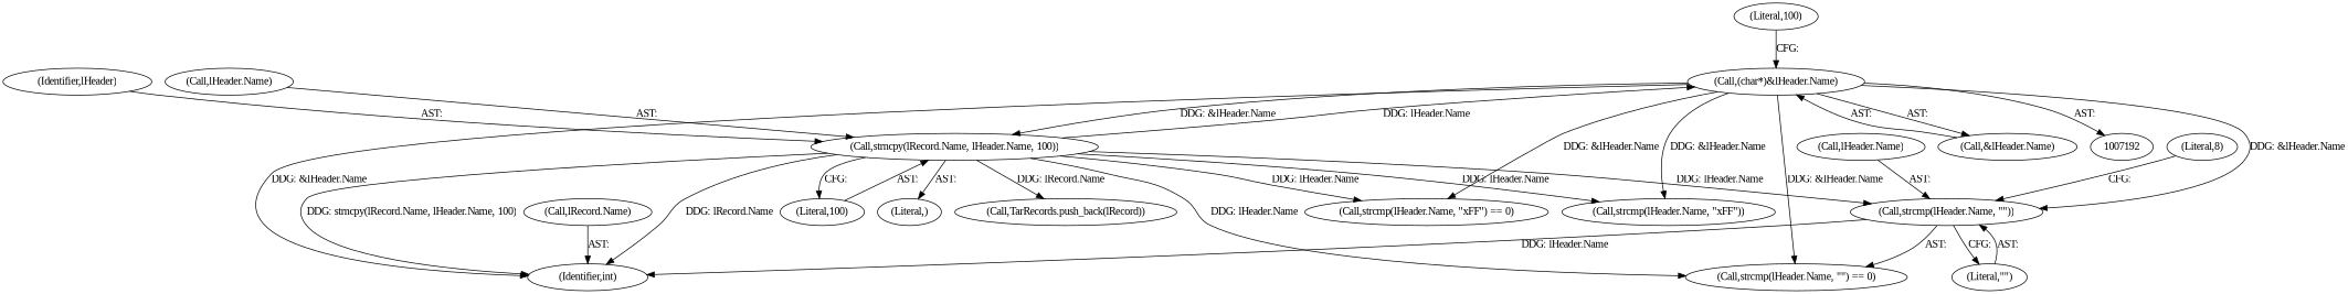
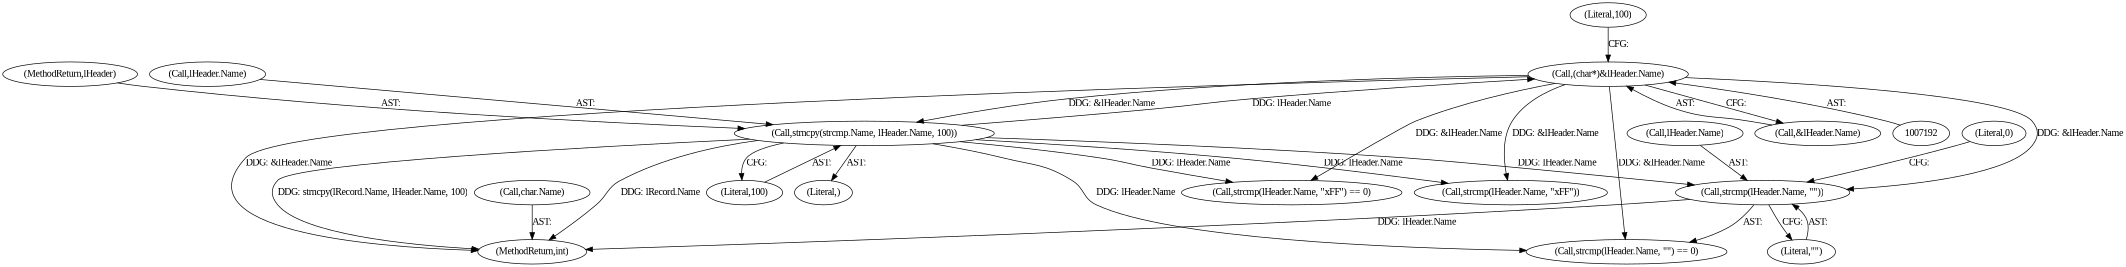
  digraph {
    fontname="Liberation Serif"
    node [fontname="Liberation Serif"]
    edge [fontname="Liberation Serif"]
    n1 [label="(Call,strcmp(lHeader.Name, \"\"))"]
-   n2 [label="(Identifier,int)"]
+   n2 [label="(MethodReturn,int)"]
    n3 [label="(Call,strcmp(lHeader.Name, \"\") == 0)"]
    n4 [label="(Literal,\"\")"]
    n5 [label="(Call,(char*)&lHeader.Name)"]
-   n6 [label="(Call,strncpy(lRecord.Name, lHeader.Name, 100))"]
+   n6 [label="(Call,strncpy(strcmp.Name, lHeader.Name, 100))"]
    n7 [label="(Call,&lHeader.Name)"]
    n8 [label="(Call,strcmp(lHeader.Name, \"\xFF\") == 0)"]
    n9 [label="(Call,strcmp(lHeader.Name, \"\xFF\"))"]
    n10 [label="(Literal,100)"]
    n11 [label="(Literal,)"]
-   n12 [label="(Call,TarRecords.push_back(lRecord))"]
    n13 [label="(Call,lHeader.Name)"]
    n14 [label="(Call,lHeader.Name)"]
-   n15 [label="(Identifier,lHeader)"]
+   n15 [label="(MethodReturn,lHeader)"]
    n16 [label="(Literal,100)"]
-   n17 [label="(Call,lRecord.Name)"]
-   n18 [label="(Literal,8)"]
+   n17 [label="(Call,char.Name)"]
+   n18 [label="(Literal,0)"]
    n19 [label=1007192]
    n1 -> n2 [label="DDG: lHeader.Name"]
    n1 -> n3 [label="AST: "]
    n1 -> n4 [label="CFG: "]
    n4 -> n1 [label="AST: "]
    n5 -> n1 [label="DDG: &lHeader.Name"]
    n5 -> n2 [label="DDG: &lHeader.Name"]
    n5 -> n3 [label="DDG: &lHeader.Name"]
    n5 -> n6 [label="DDG: &lHeader.Name"]
-   n5 -> n7 [label="AST: "]
+   n5 -> n7 [label="CFG: "]
    n5 -> n8 [label="DDG: &lHeader.Name"]
    n5 -> n9 [label="DDG: &lHeader.Name"]
    n6 -> n1 [label="DDG: lHeader.Name"]
    n6 -> n2 [label="DDG: strncpy(lRecord.Name, lHeader.Name, 100)"]
    n6 -> n2 [label="DDG: lRecord.Name"]
    n6 -> n3 [label="DDG: lHeader.Name"]
    n6 -> n5 [label="DDG: lHeader.Name"]
    n6 -> n8 [label="DDG: lHeader.Name"]
    n6 -> n9 [label="DDG: lHeader.Name"]
    n6 -> n10 [label="CFG: "]
    n6 -> n11 [label="AST: "]
-   n6 -> n12 [label="DDG: lRecord.Name"]
    n7 -> n5 [label="AST: "]
    n10 -> n6 [label="AST: "]
    n13 -> n1 [label="AST: "]
    n14 -> n6 [label="AST: "]
    n15 -> n6 [label="AST: "]
    n16 -> n5 [label="CFG: "]
    n17 -> n2 [label="AST: "]
    n18 -> n1 [label="CFG: "]
-   n5 -> n19 [label="AST: "]
+   n19 -> n5 [label="AST: "]
  }
